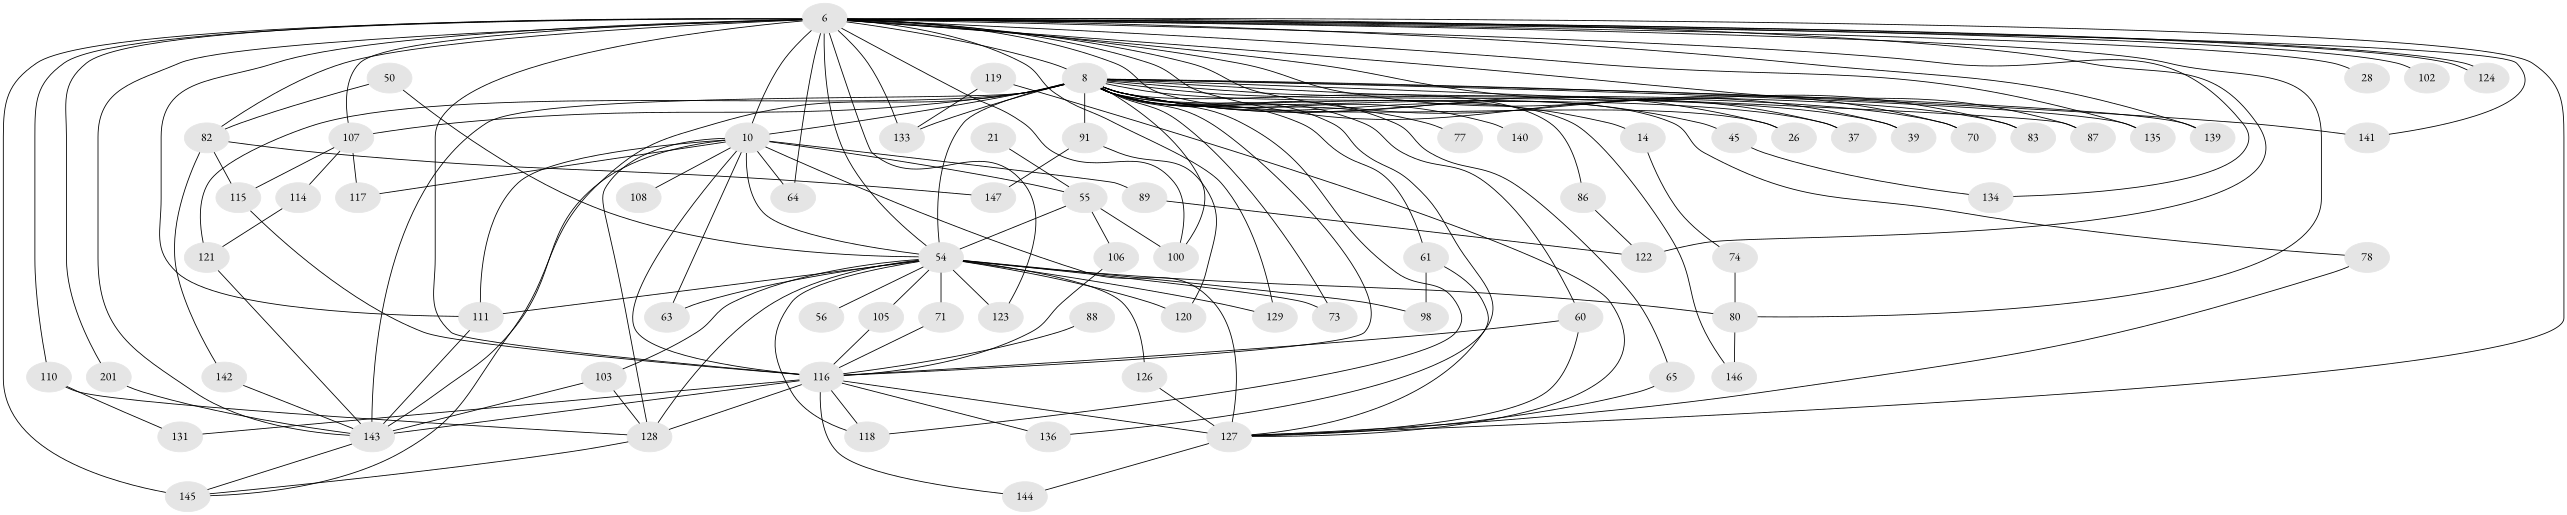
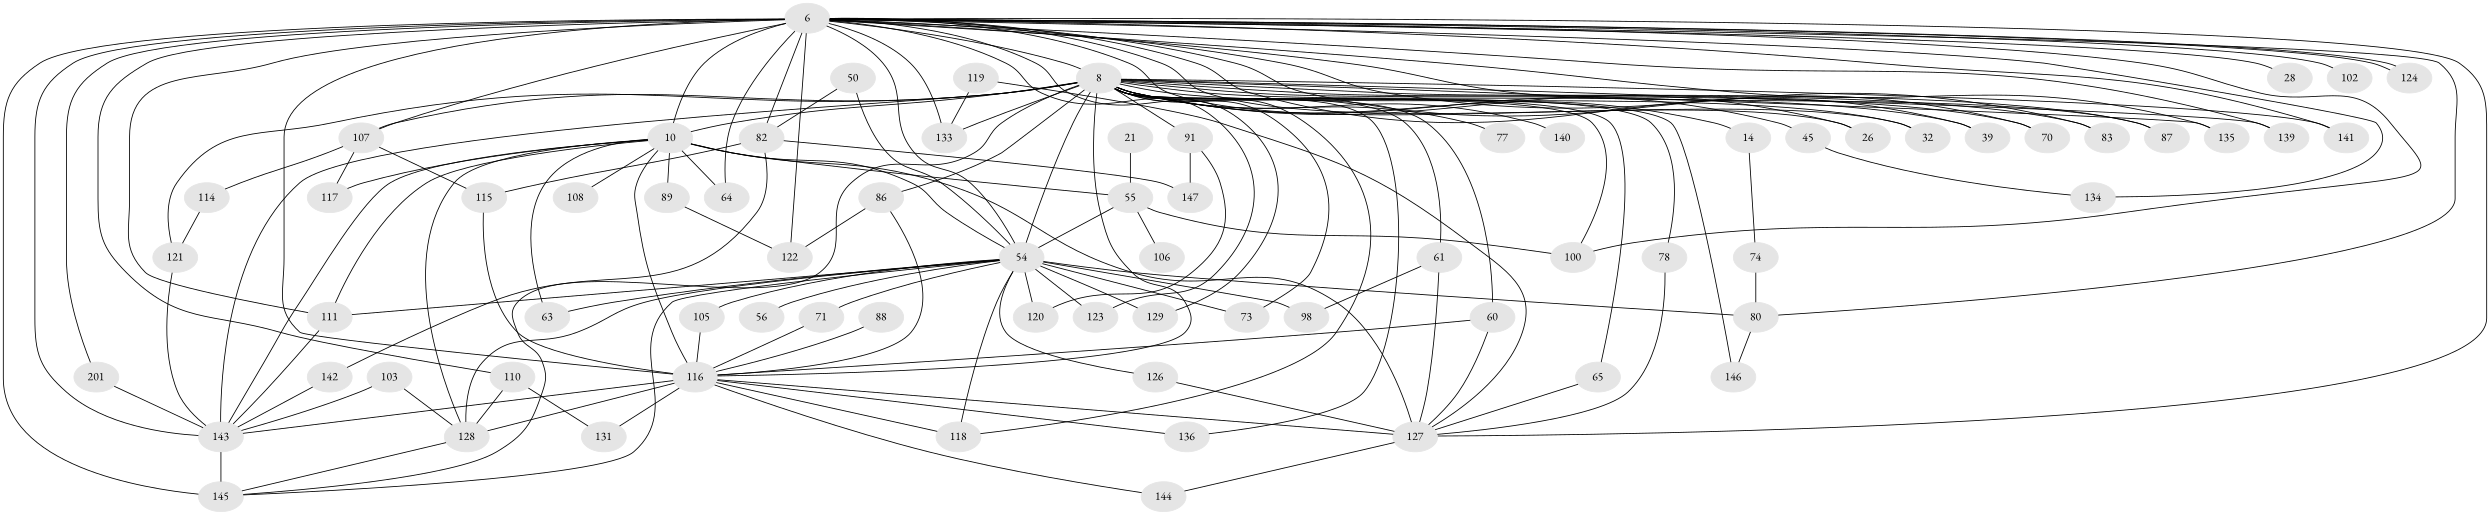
  graph {
    fontname="EB Garamond"
    node [color=gray90 fontname="EB Garamond" style=filled]
    edge [fontname="EB Garamond"]
    6 [super="+4"]
    8 [super="+7+5"]
    10 [super="+9"]
    26
    28
-   37
+   37 [label=32]
    39
    54 [super="+2"]
    64 [super="+24"]
    70
    80 [super="+11"]
    82 [super="+62+66+15"]
    83 [super="+40"]
    87
    100 [super="+94"]
    n16 [label=201]
    102
    107 [super="+25+36"]
    110 [super="+109"]
    111 [super="+58+67"]
    116 [super="+95+72+51+113"]
    122 [super="+42"]
    123
    124
    127 [super="+125+85"]
    129
    133 [super="+27"]
    134
    135
    139
    141 [super="+137+130"]
    143 [super="+132+138+104"]
    145 [super="+97+43+33+112"]
    14
    45
    60 [super="+57"]
    61
    65
    73 [super="+38+49"]
    77
    78
    86
    91 [super="+44"]
    118 [super="+96"]
    121 [super="+90"]
    136
    140
    146
    n49 [label=55 super="+20"]
    63
    89
    108
    117
    128 [super="+93"]
    56
    71
    98 [super="+92"]
    105
    120
    126
    115 [super="+99"]
    142
    147
    114
    131
    144 [super="+68+79"]
    74
    106
    21
    50
    88
    103
    119
    6 -- 8 [weight=8]
    6 -- 10 [weight=4]
    6 -- 26
    6 -- 28 [weight=2]
    6 -- 37
    6 -- 39
    6 -- 54 [weight=4]
    6 -- 64 [weight=2]
    6 -- 70
    6 -- 80 [weight=2]
    6 -- 82 [weight=4]
    6 -- 83
    6 -- 87
    6 -- 100
    6 -- n16
    6 -- 102
    6 -- 107 [weight=2]
    6 -- 110 [weight=2]
    6 -- 111 [weight=3]
    6 -- 116 [weight=11]
    6 -- 122 [weight=3]
    6 -- 123
    6 -- 124
    6 -- 124
    6 -- 127
    6 -- 129
    6 -- 133
    6 -- 134
    6 -- 135
    6 -- 139
    6 -- 141
    6 -- 143
    6 -- 145 [weight=4]
    8 -- 10 [weight=8]
    8 -- 26
    8 -- 37
    8 -- 39
    8 -- 54 [weight=9]
    8 -- 70
    8 -- 83
    8 -- 87
    8 -- 100
    8 -- 107 [weight=3]
    8 -- 116
    8 -- 133 [weight=2]
    8 -- 135
    8 -- 139
    8 -- 141 [weight=3]
    8 -- 143 [weight=4]
    8 -- 145 [weight=2]
    8 -- 14 [weight=2]
    8 -- 45 [weight=2]
    8 -- 60
    8 -- 61
    8 -- 65
    8 -- 73 [weight=3]
    8 -- 77 [weight=2]
    8 -- 78
    8 -- 86
    8 -- 91 [weight=3]
    8 -- 118
    8 -- 121 [weight=3]
    8 -- 136
    8 -- 140 [weight=2]
    8 -- 146
    10 -- 54 [weight=4]
    10 -- 64 [weight=2]
    10 -- 111
    10 -- 116 [weight=2]
    10 -- 127 [weight=5]
    10 -- 143 [weight=3]
    10 -- n49
    10 -- 63
    10 -- 89
    10 -- 108 [weight=2]
    10 -- 117
    10 -- 128
    54 -- 80
    54 -- 111
    54 -- 123
    54 -- 129
-   54 -- 103
+   54 -- 145
    54 -- 73
    54 -- 118
    54 -- 63
    54 -- 128 [weight=2]
    54 -- 56 [weight=2]
    54 -- 71
    54 -- 98 [weight=2]
    54 -- 105
    54 -- 120
    54 -- 126
    80 -- 146
    82 -- 115
    82 -- 142
    82 -- 147
    n16 -- 143
    107 -- 117
    107 -- 115
    107 -- 114
    110 -- 128
    110 -- 131
    111 -- 143
    116 -- 127
    116 -- 143
    116 -- 118
    116 -- 136
    116 -- 128
    116 -- 131
    116 -- 144 [weight=2]
    127 -- 144 [weight=2]
    143 -- 145
    14 -- 74
    45 -- 134
    60 -- 116
    60 -- 127
    61 -- 127
    61 -- 98
    65 -- 127
    78 -- 127
    86 -- 122
    91 -- 120
    91 -- 147
    121 -- 143
    n49 -- 54 [weight=2]
    n49 -- 100
    n49 -- 106
    89 -- 122
    128 -- 145
    71 -- 116
    105 -- 116
    126 -- 127
    115 -- 116
    142 -- 143
    114 -- 121
    74 -- 80
-   106 -- 116
+   86 -- 116
    21 -- n49
    50 -- 54 [weight=2]
    50 -- 82
    88 -- 116 [weight=2]
    103 -- 143
    103 -- 128
    119 -- 127
    119 -- 133
  }
